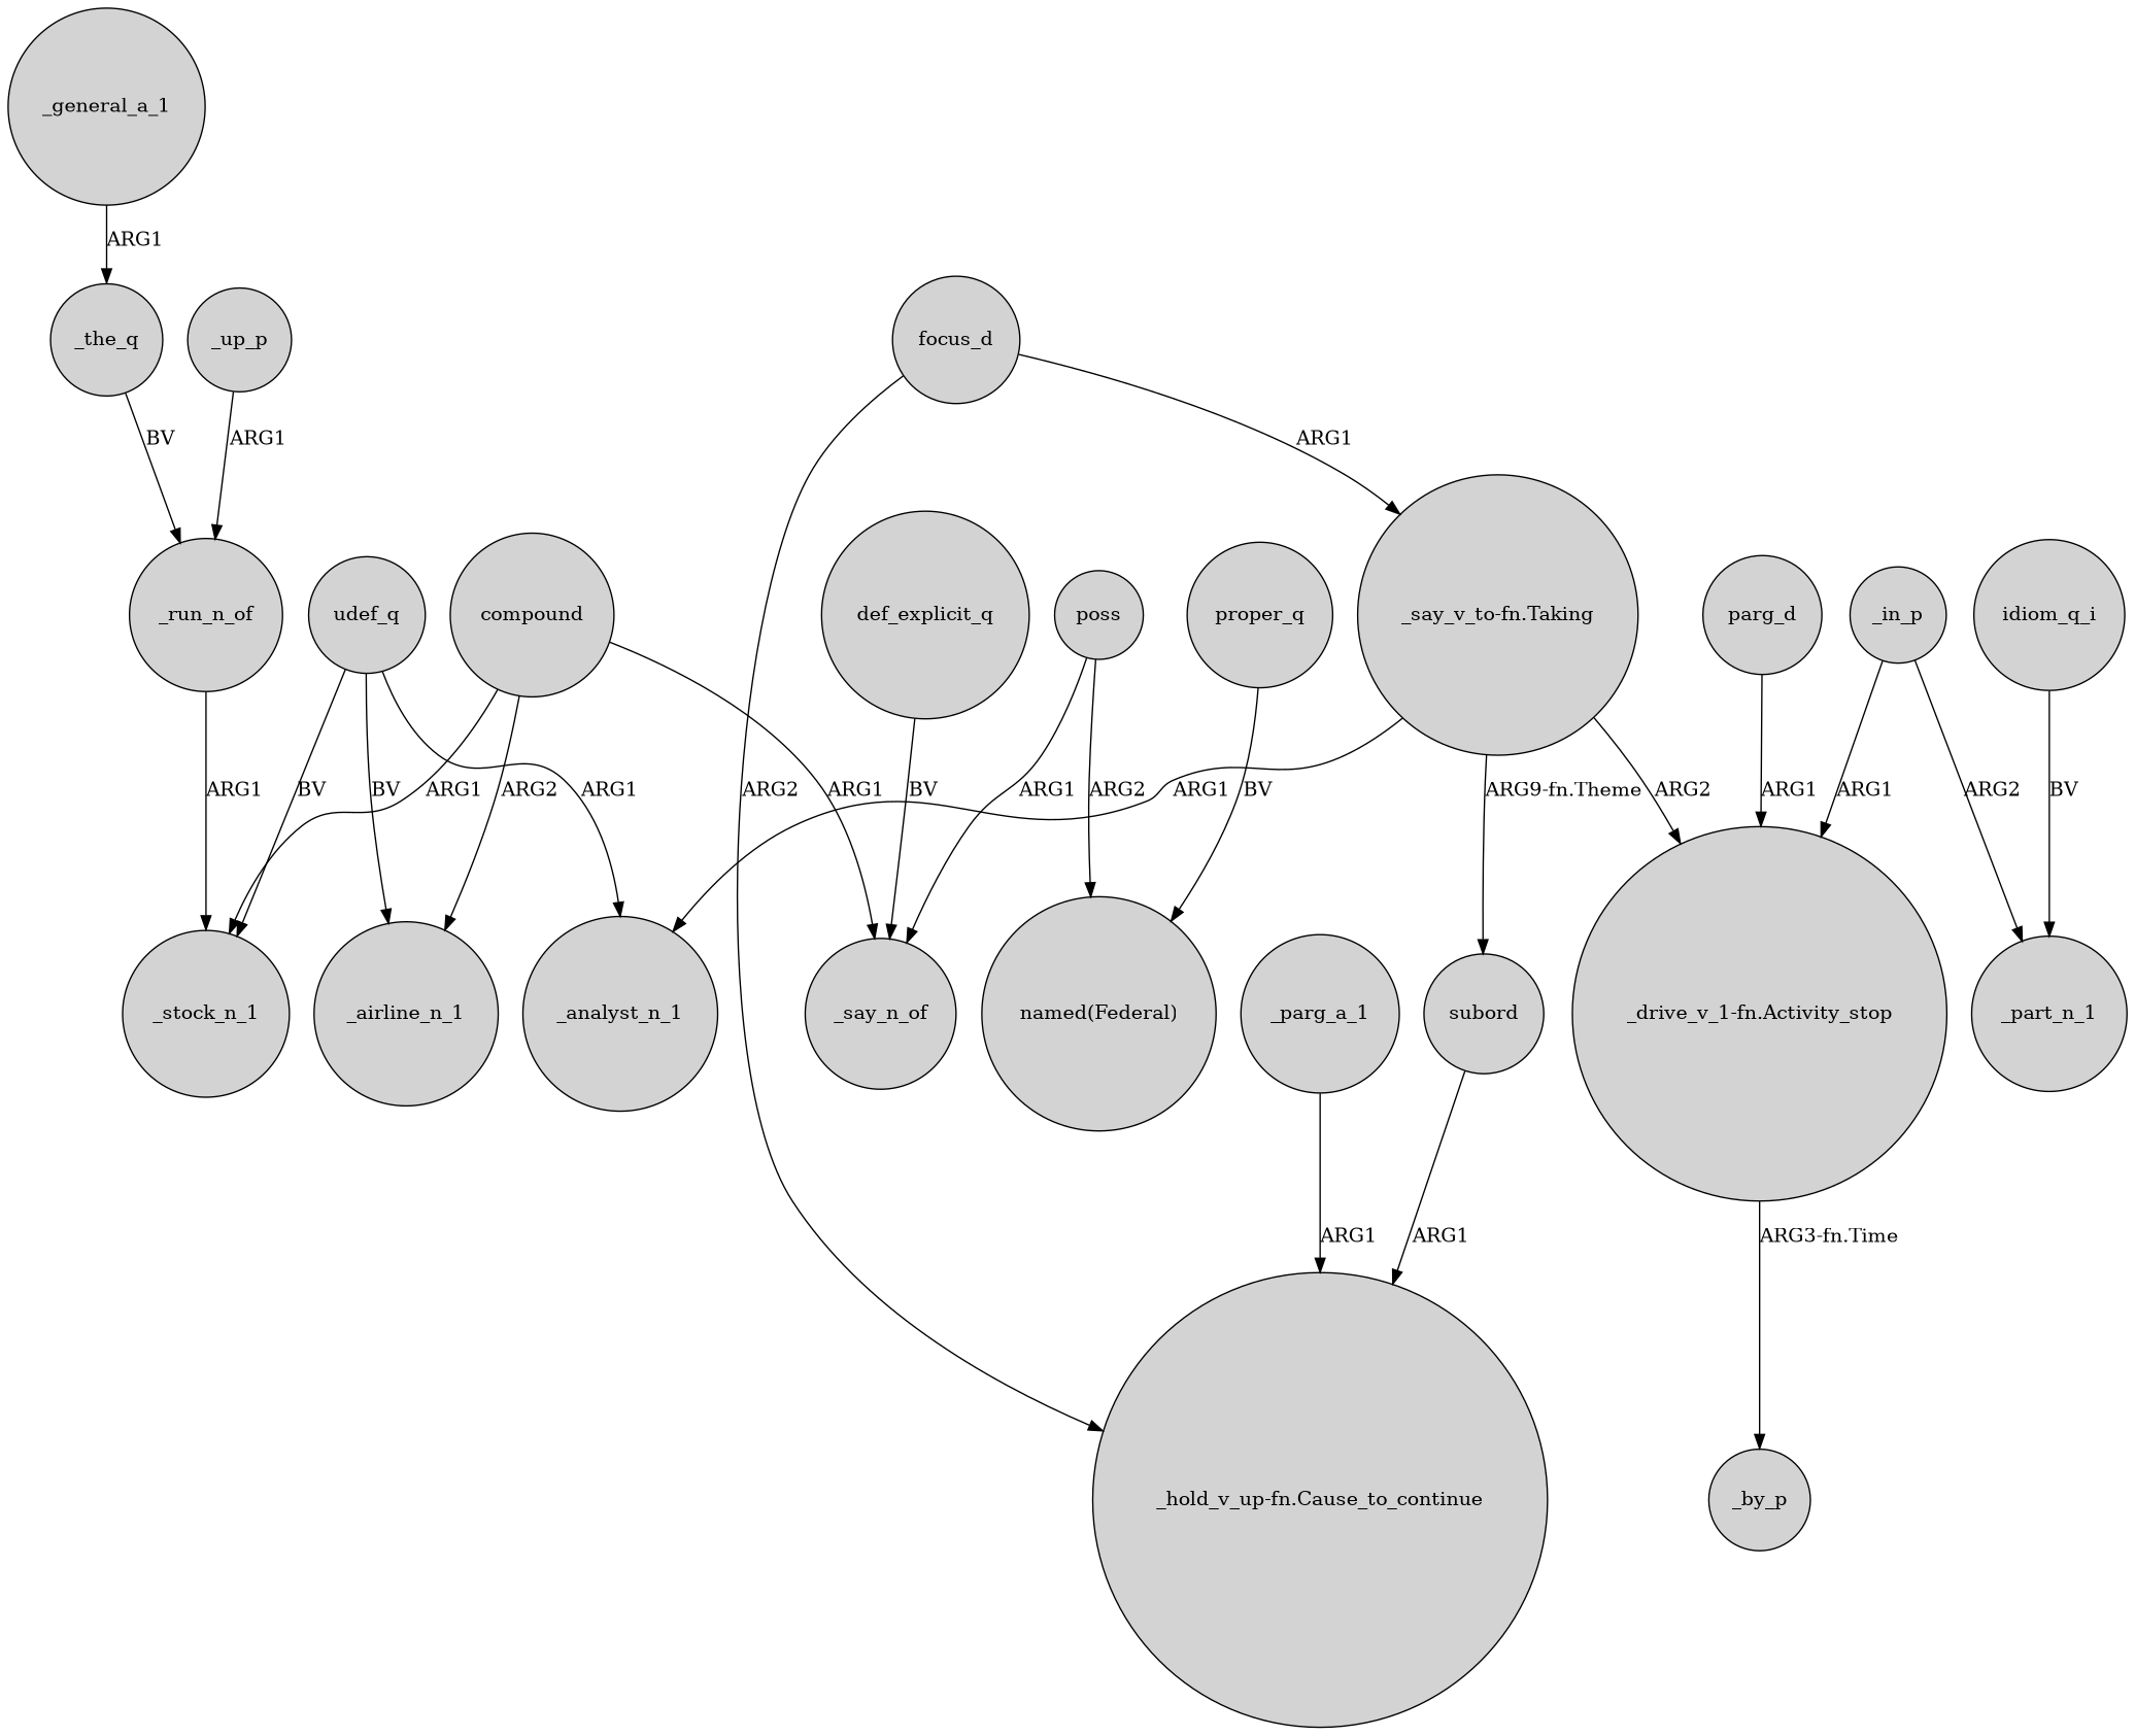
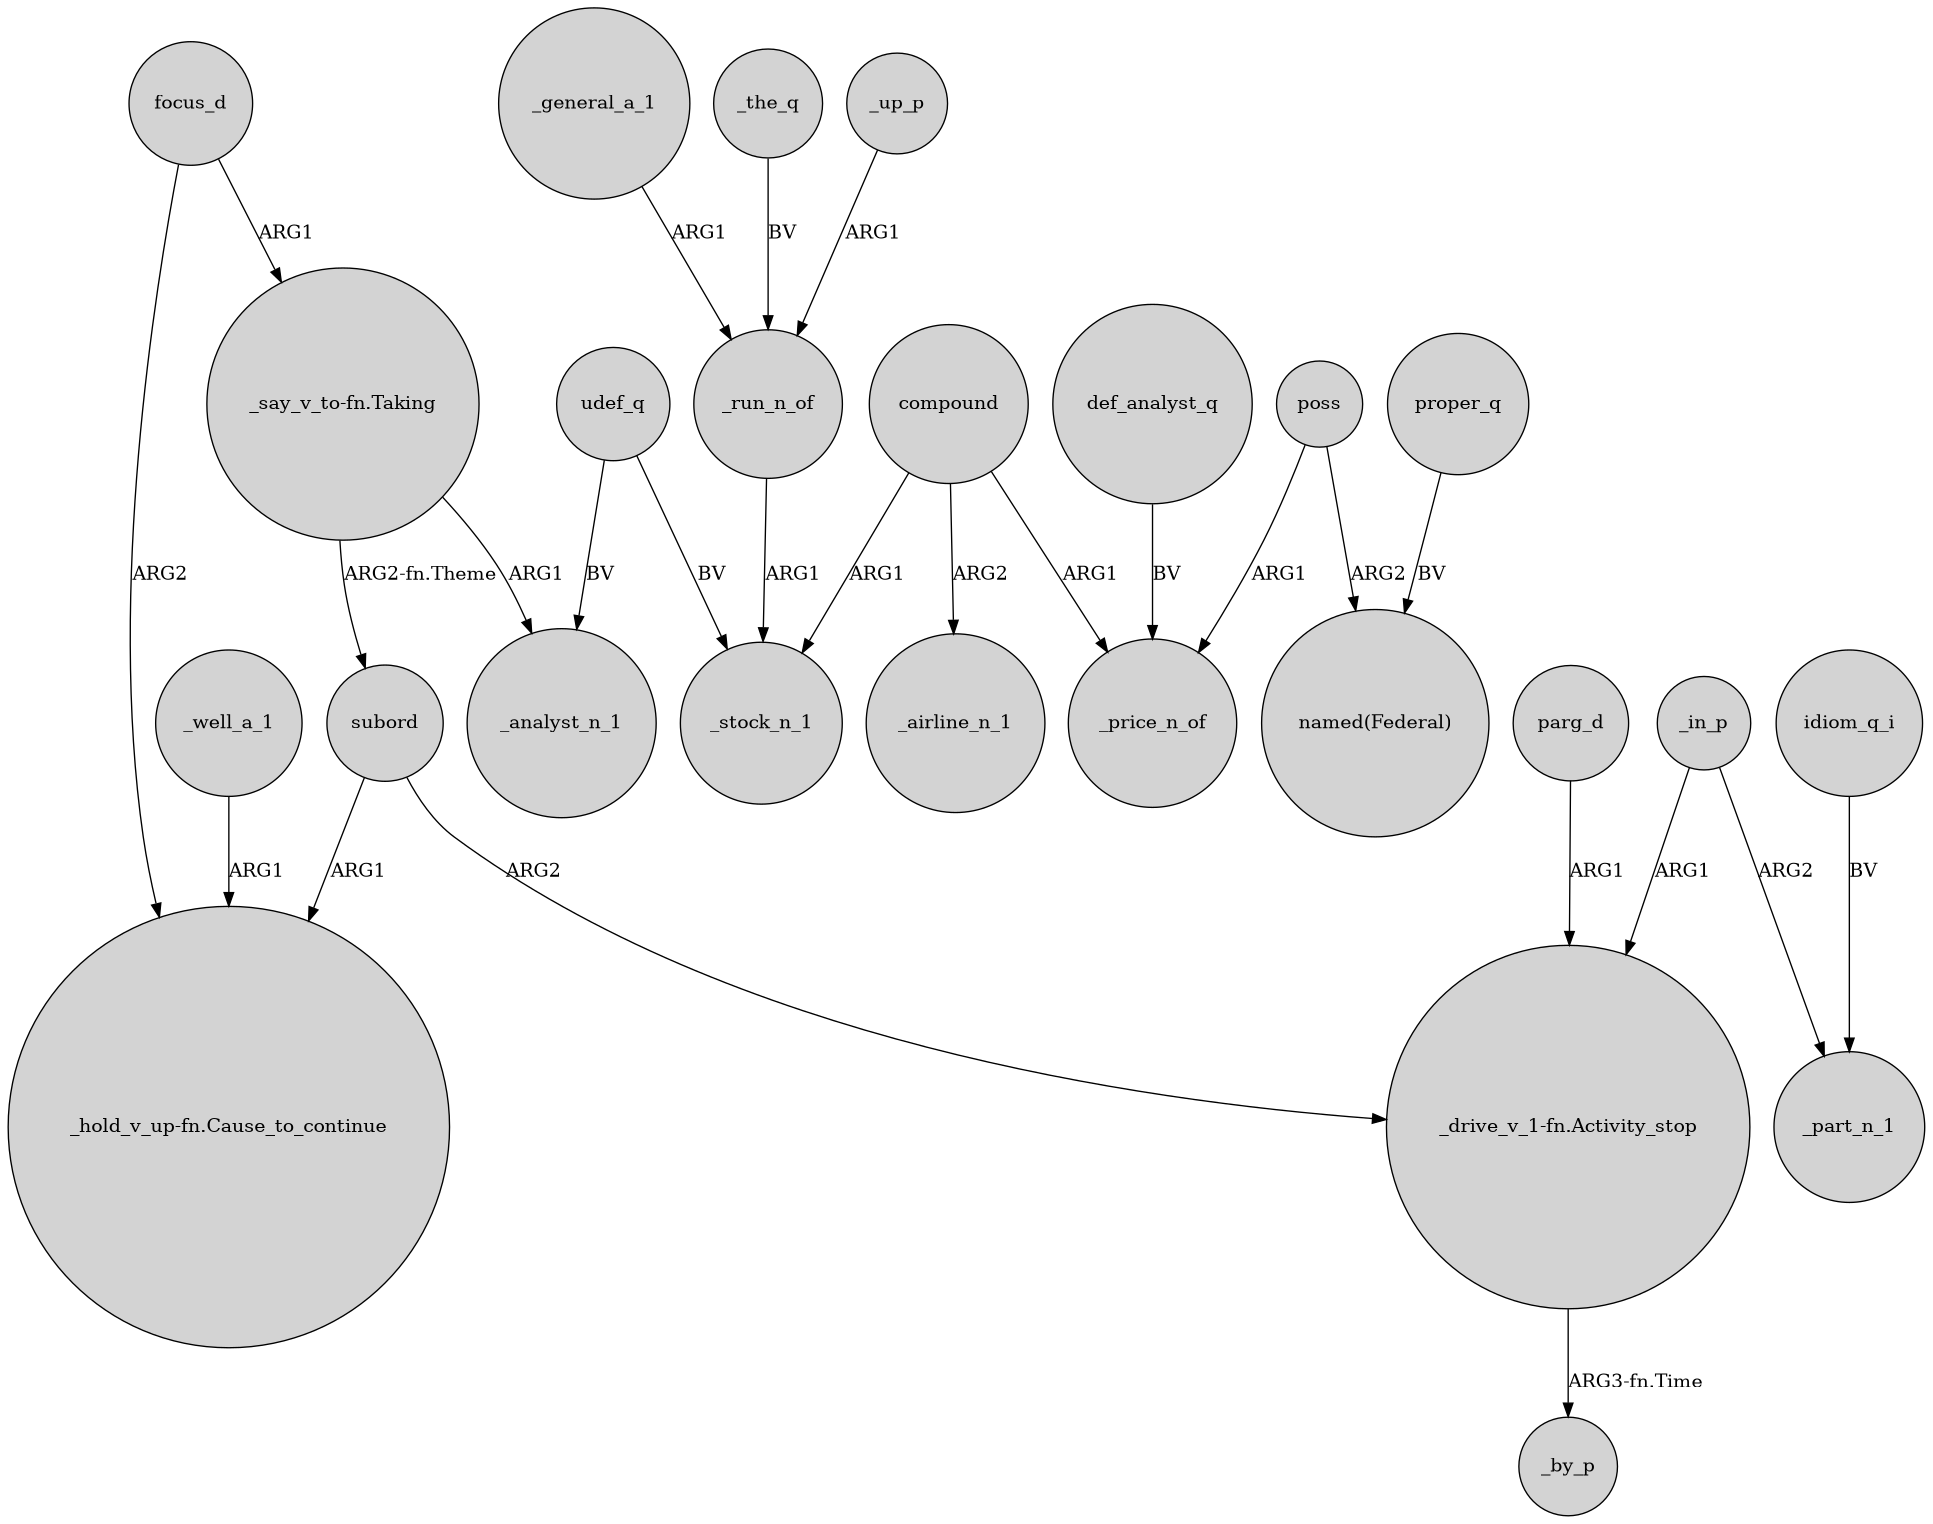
  digraph {
    node [shape=circle style=filled]
    focus_d
    "_say_v_to-fn.Taking"
    "_hold_v_up-fn.Cause_to_continue"
    _analyst_n_1
    subord
    "_drive_v_1-fn.Activity_stop"
    udef_q
    _airline_n_1
    _stock_n_1
    _by_p
    _run_n_of
    _general_a_1
    _the_q
    proper_q
    "named(Federal)"
    compound
-   _price_n_of [label=_say_n_of]
+   _price_n_of
    poss
    _in_p
    _part_n_1
    _up_p
-   _well_a_1 [label=_parg_a_1]
+   _well_a_1
    idiom_q_i
    parg_d
-   def_explicit_q
+   def_explicit_q [label=def_analyst_q]
    focus_d -> "_say_v_to-fn.Taking" [label=ARG1]
    focus_d -> "_hold_v_up-fn.Cause_to_continue" [label=ARG2]
    "_say_v_to-fn.Taking" -> _analyst_n_1 [label=ARG1]
-   "_say_v_to-fn.Taking" -> subord [label="ARG9-fn.Theme"]
+   "_say_v_to-fn.Taking" -> subord [label="ARG2-fn.Theme"]
    subord -> "_hold_v_up-fn.Cause_to_continue" [label=ARG1]
-   "_say_v_to-fn.Taking" -> "_drive_v_1-fn.Activity_stop" [label=ARG2]
+   subord -> "_drive_v_1-fn.Activity_stop" [label=ARG2]
    "_drive_v_1-fn.Activity_stop" -> _by_p [label="ARG3-fn.Time"]
-   udef_q -> _analyst_n_1 [label=ARG1]
-   udef_q -> _airline_n_1 [label=BV]
+   udef_q -> _analyst_n_1 [label=BV]
    udef_q -> _stock_n_1 [label=BV]
    _run_n_of -> _stock_n_1 [label=ARG1]
-   _general_a_1 -> _the_q [label=ARG1]
+   _general_a_1 -> _run_n_of [label=ARG1]
    _the_q -> _run_n_of [label=BV]
    proper_q -> "named(Federal)" [label=BV]
    compound -> _airline_n_1 [label=ARG2]
    compound -> _stock_n_1 [label=ARG1]
    compound -> _price_n_of [label=ARG1]
    poss -> "named(Federal)" [label=ARG2]
    poss -> _price_n_of [label=ARG1]
    _in_p -> "_drive_v_1-fn.Activity_stop" [label=ARG1]
    _in_p -> _part_n_1 [label=ARG2]
    _up_p -> _run_n_of [label=ARG1]
    _well_a_1 -> "_hold_v_up-fn.Cause_to_continue" [label=ARG1]
    idiom_q_i -> _part_n_1 [label=BV]
    parg_d -> "_drive_v_1-fn.Activity_stop" [label=ARG1]
    def_explicit_q -> _price_n_of [label=BV]
  }
